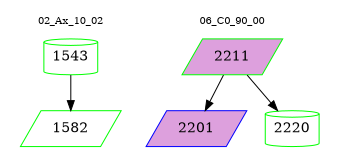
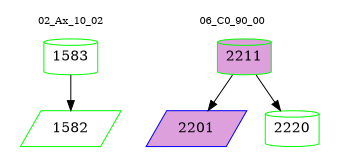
  digraph {
    node [color=green fillcolor=white shape=parallelogram style=filled]
    edge [color=black]
-   n1 [label=1543 shape=cylinder]
+   n1 [label=1583 shape=cylinder]
    n2 [label=1582]
-   n3 [fillcolor=plum label=2211]
+   n3 [fillcolor=plum label=2211 shape=cylinder]
    n4 [color=blue fillcolor=plum label=2201]
    n5 [label=2220 shape=cylinder]
    subgraph cluster_1 {
      color=white
      fontsize=10
      label="02_Ax_10_02"
      n1
      n2
    }
    subgraph cluster_2 {
      color=white
      fontsize=10
      label="06_C0_90_00"
      n3
      n4
      n5
    }
    n1 -> n2
    n3 -> n4
    n3 -> n5
  }
